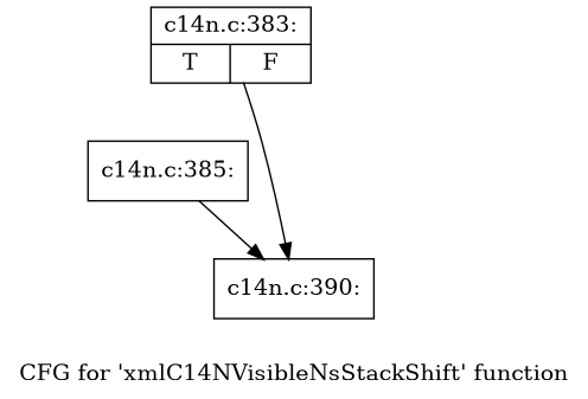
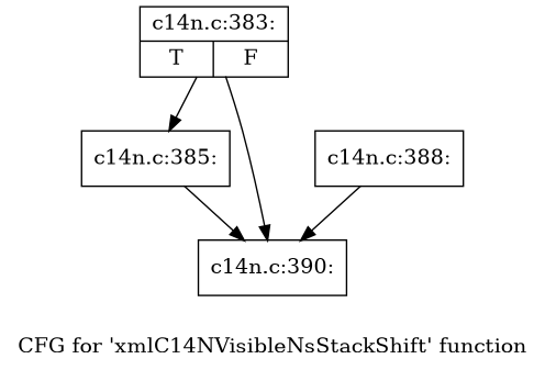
  digraph {
    label="CFG for 'xmlC14NVisibleNsStackShift' function"
    node [shape=record]
    n1 [label="{c14n.c:383:|{<s0>T|<s1>F}}"]
    n2 [label="{c14n.c:385:}"]
    n3 [label="{c14n.c:390:}"]
+   n4 [label="{c14n.c:388:}"]
+   n1 -> n2
    n1 -> n3
    n2 -> n3
+   n4 -> n3
  }
